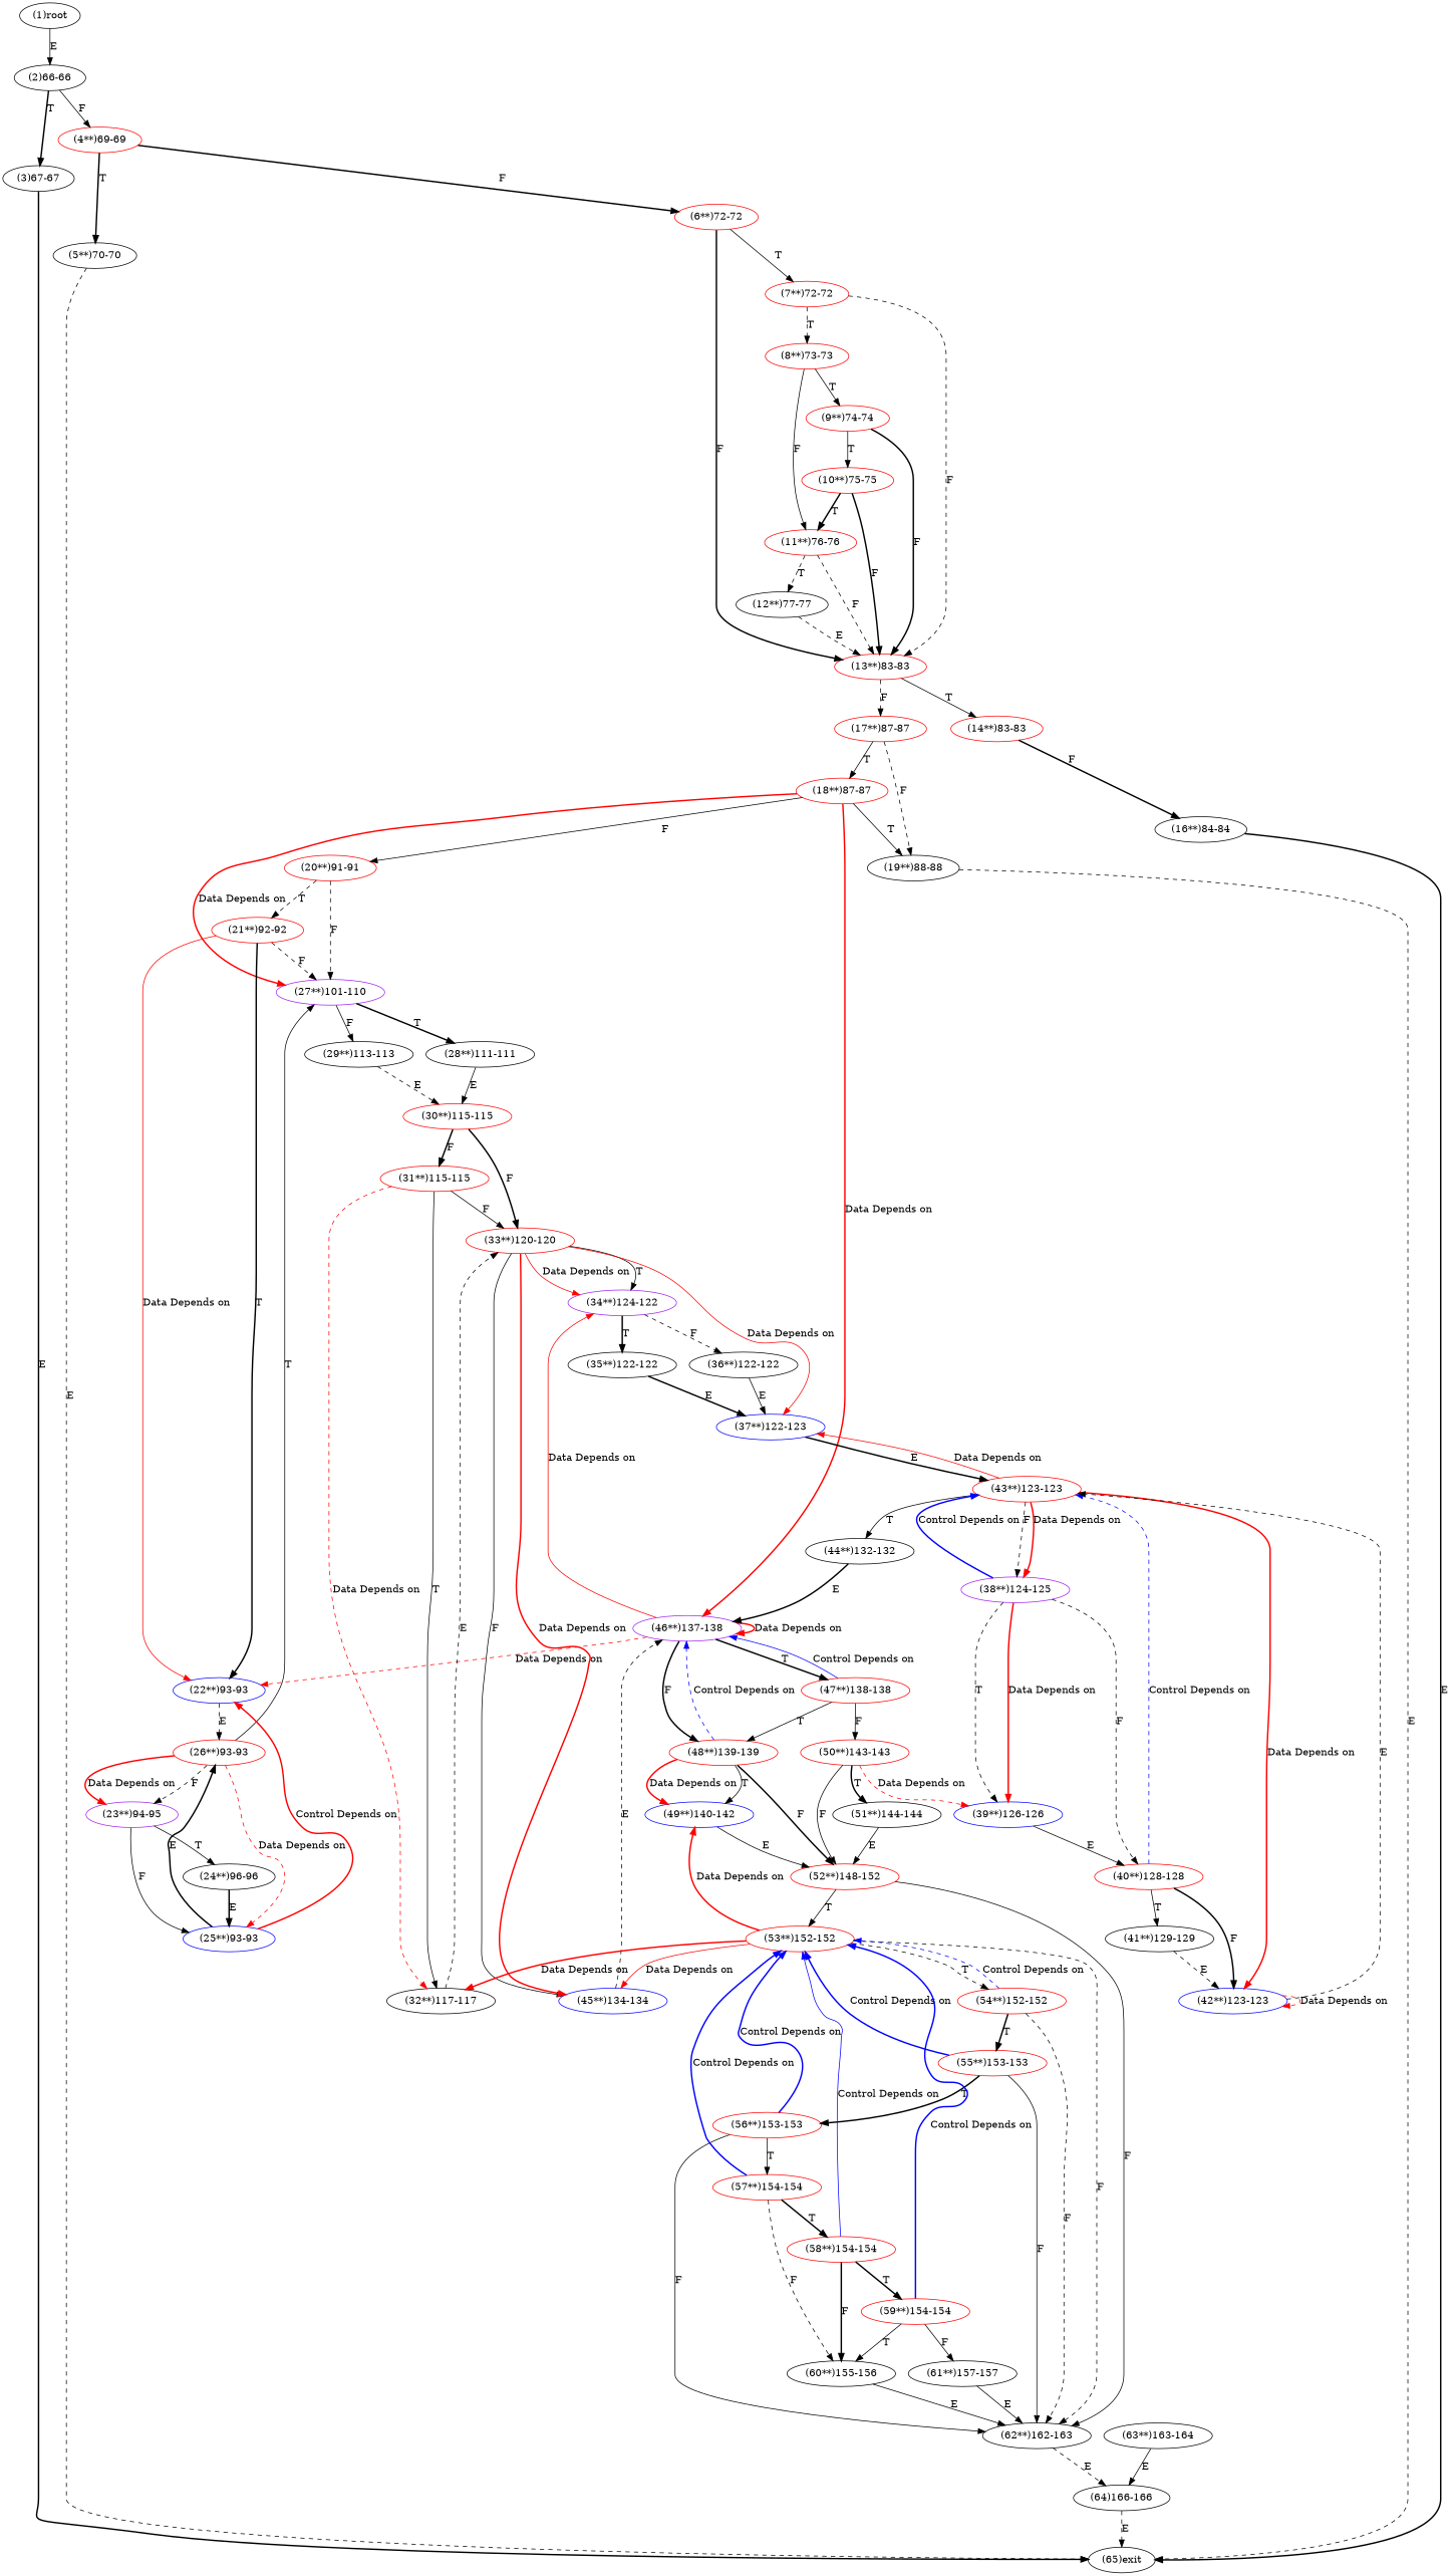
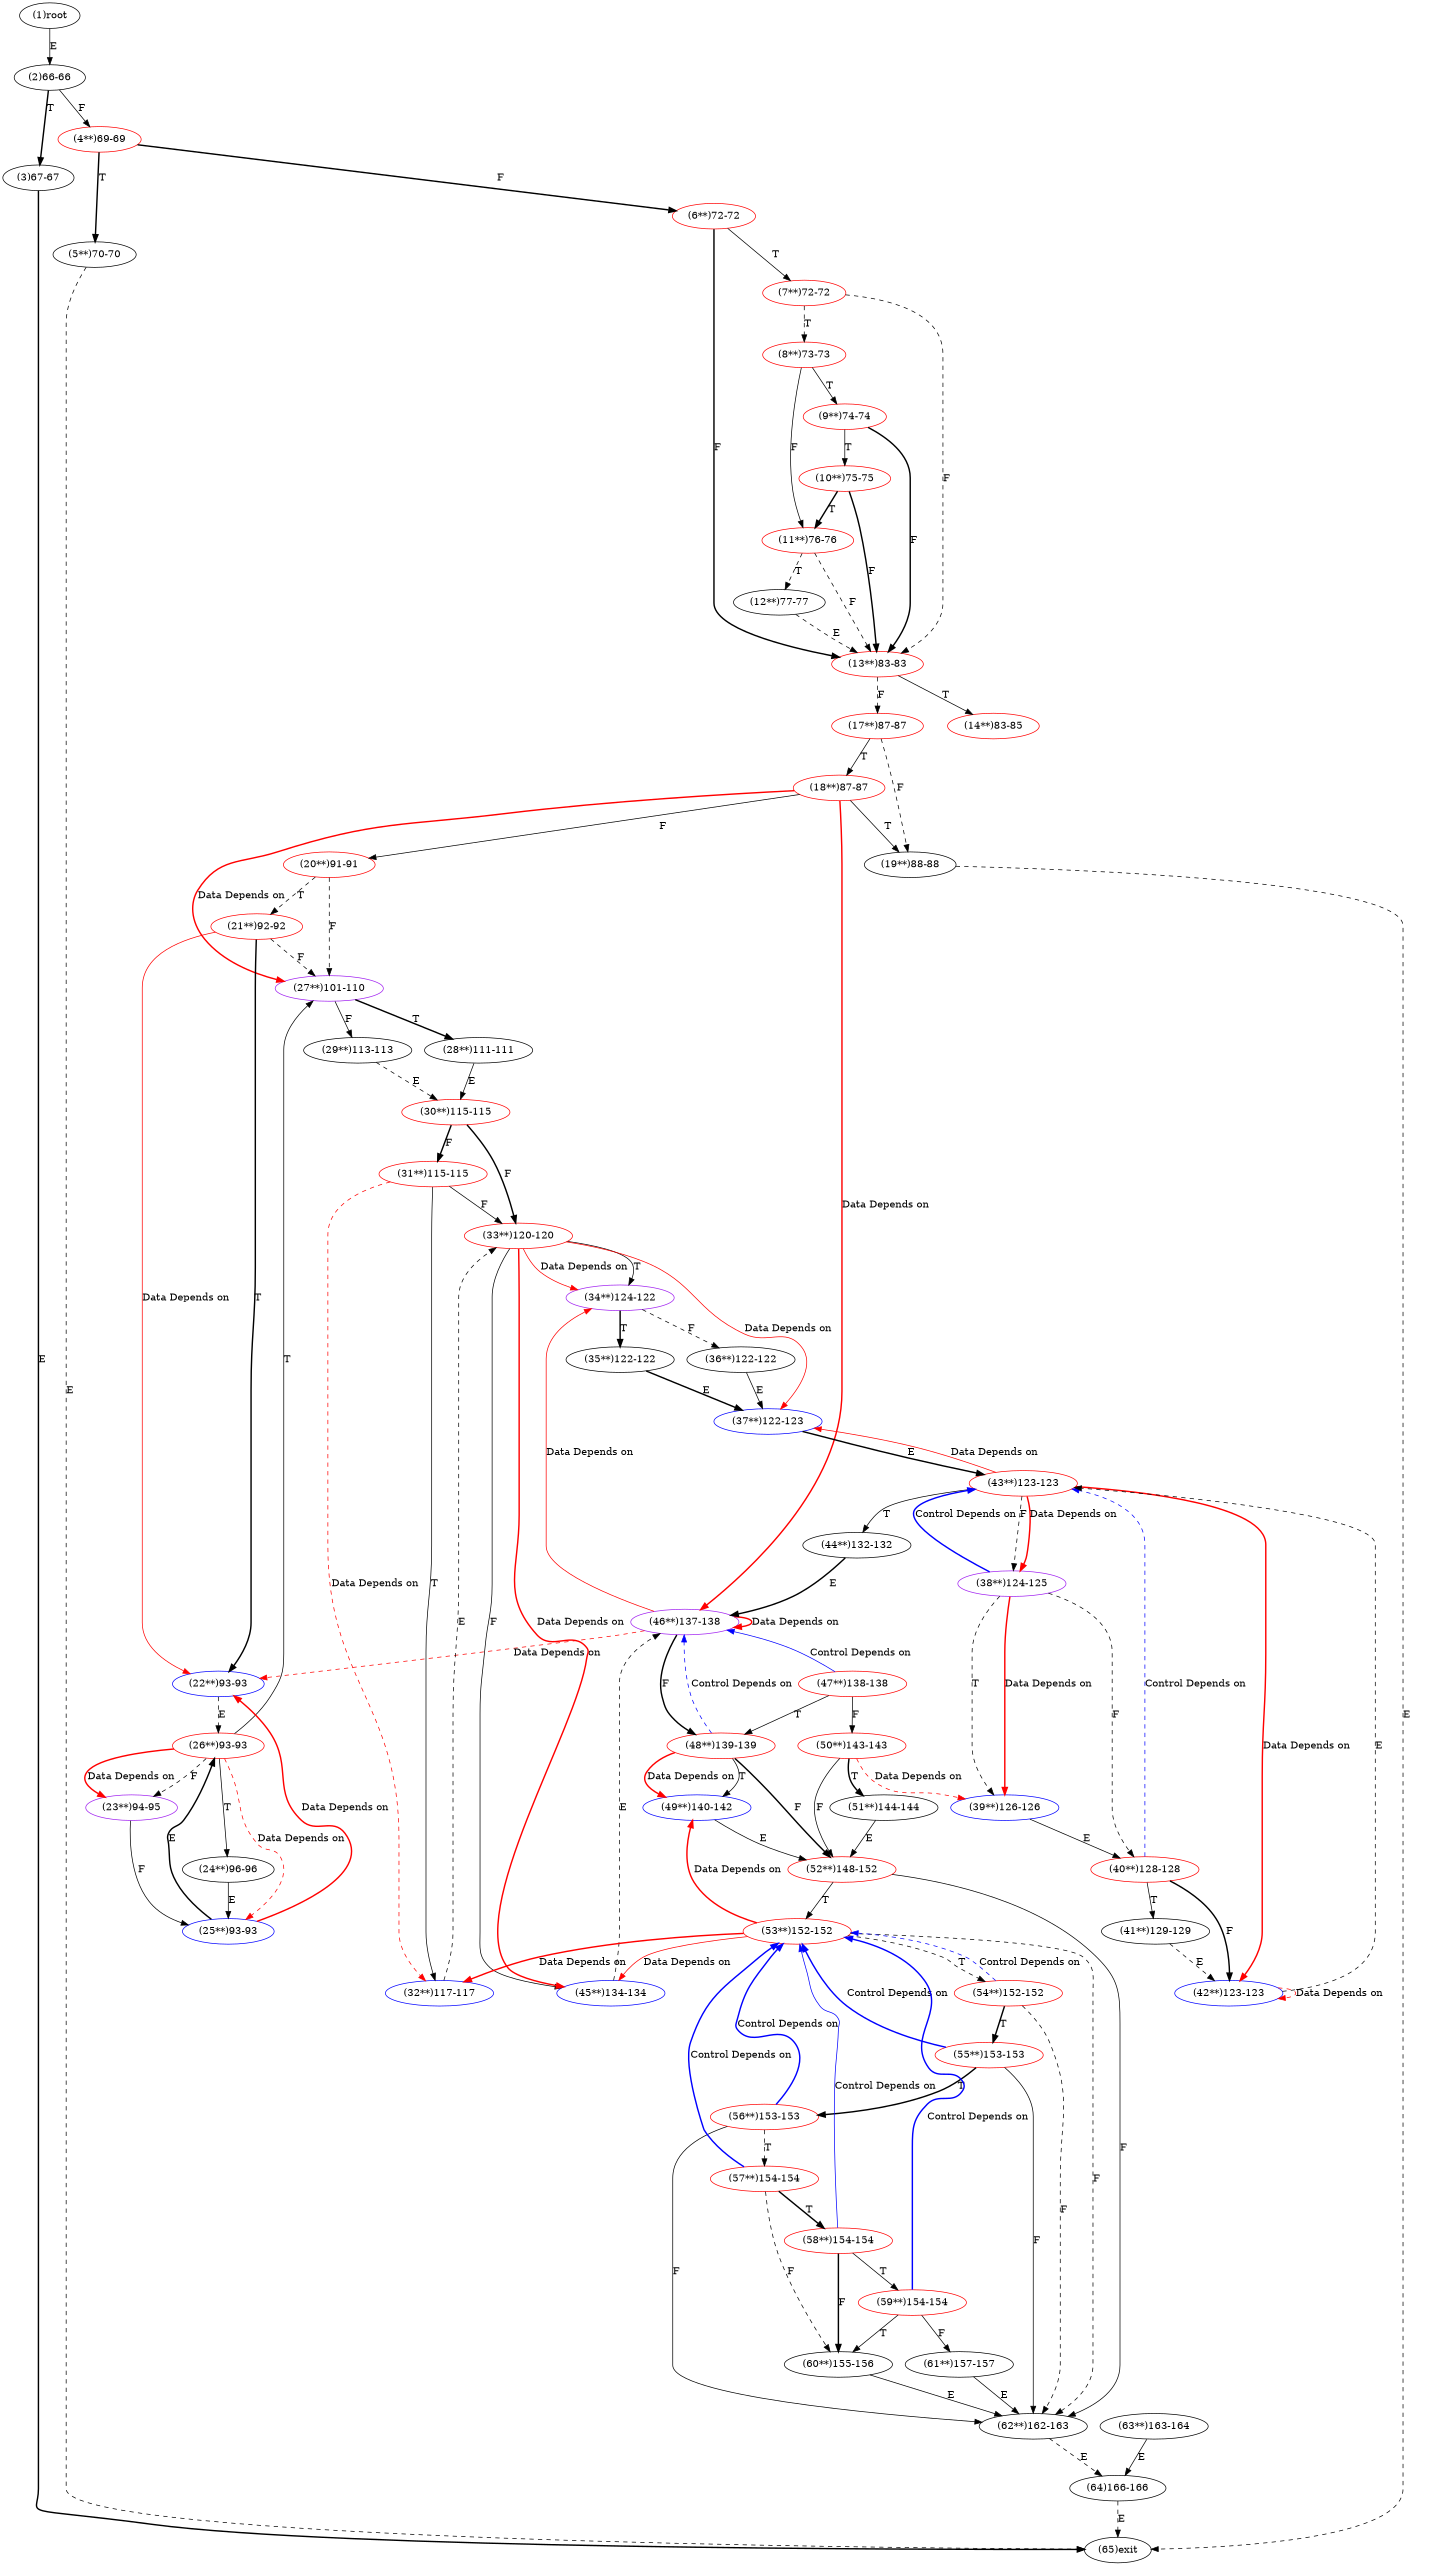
  digraph {
    node [color=red]
    edge [style=solid]
    n1 [label="(1)root" color=""]
    n2 [label="(2)66-66" color=""]
    n3 [label="(3)67-67" color=""]
    n4 [label="(4**)69-69"]
    n5 [label="(65)exit" color=""]
    n6 [label="(5**)70-70" color=""]
    n7 [label="(6**)72-72"]
    n8 [label="(7**)72-72"]
    n9 [label="(13**)83-83"]
    n10 [label="(8**)73-73"]
-   n11 [label="(14**)83-83"]
+   n11 [label="(14**)83-85"]
    n12 [label="(17**)87-87"]
    n13 [label="(9**)74-74"]
    n14 [label="(11**)76-76"]
    n15 [label="(10**)75-75"]
    n16 [label="(12**)77-77" color=""]
-   n17 [label="(16**)84-84" color=""]
    n18 [label="(19**)88-88" color=""]
    n19 [label="(18**)87-87"]
    n20 [label="(20**)91-91"]
    n21 [color=purple label="(27**)101-110"]
    n22 [color=purple label="(46**)137-138"]
    n23 [label="(21**)92-92"]
    n24 [label="(29**)113-113" color=""]
    n25 [label="(28**)111-111" color=""]
    n26 [color=blue label="(22**)93-93"]
    n27 [color=purple label="(34**)124-122"]
    n28 [label="(47**)138-138"]
    n29 [label="(48**)139-139"]
    n30 [label="(26**)93-93"]
    n31 [color=purple label="(23**)94-95"]
    n32 [color=blue label="(25**)93-93"]
    n33 [label="(24**)96-96" color=""]
    n34 [label="(30**)115-115"]
    n35 [label="(31**)115-115"]
    n36 [label="(33**)120-120"]
-   n37 [color=black label="(32**)117-117"]
+   n37 [color=blue label="(32**)117-117"]
    n38 [color=blue label="(37**)122-123"]
    n39 [color=blue label="(45**)134-134"]
    n40 [label="(35**)122-122" color=""]
    n41 [label="(36**)122-122" color=""]
    n42 [label="(43**)123-123"]
    n43 [color=purple label="(38**)124-125"]
    n44 [color=blue label="(39**)126-126"]
    n45 [label="(40**)128-128"]
    n46 [color=blue label="(42**)123-123"]
    n47 [label="(44**)132-132" color=""]
    n48 [label="(41**)129-129" color=""]
    n49 [label="(50**)143-143"]
    n50 [label="(52**)148-152"]
    n51 [color=blue label="(49**)140-142"]
    n52 [label="(51**)144-144" color=""]
    n53 [label="(53**)152-152"]
    n54 [label="(62**)162-163" color=""]
    n55 [label="(55**)153-153"]
    n56 [label="(56**)153-153"]
    n57 [label="(54**)152-152"]
    n58 [label="(57**)154-154"]
    n59 [label="(64)166-166" color=""]
    n60 [label="(59**)154-154"]
    n61 [label="(61**)157-157" color=""]
    n62 [label="(60**)155-156" color=""]
    n63 [label="(58**)154-154"]
    n64 [label="(63**)163-164" color=""]
    n1 -> n2 [label=E]
    n2 -> n3 [label=T style=bold]
    n2 -> n4 [label=F]
    n3 -> n5 [label=E style=bold]
    n4 -> n6 [label=T style=bold]
    n4 -> n7 [label=F style=bold]
    n6 -> n5 [label=E style=dashed]
    n7 -> n8 [label=T]
    n7 -> n9 [label=F style=bold]
    n8 -> n9 [label=F style=dashed]
    n8 -> n10 [label=T style=dashed]
    n9 -> n11 [label=T]
    n9 -> n12 [label=F style=dashed]
    n10 -> n13 [label=T]
    n10 -> n14 [label=F]
-   n11 -> n17 [label=F style=bold]
    n12 -> n18 [label=F style=dashed]
    n12 -> n19 [label=T]
    n13 -> n9 [label=F style=bold]
    n13 -> n15 [label=T]
    n14 -> n9 [label=F style=dashed]
    n14 -> n16 [label=T style=dashed]
    n15 -> n9 [label=F style=bold]
    n15 -> n14 [label=T style=bold]
    n16 -> n9 [label=E style=dashed]
-   n17 -> n5 [label=E style=bold]
    n18 -> n5 [label=E style=dashed]
    n19 -> n18 [label=T]
    n19 -> n20 [label=F]
    n19 -> n21 [color=red label="Data Depends on" style=bold]
    n19 -> n22 [color=red label="Data Depends on" style=bold]
    n20 -> n21 [label=F style=dashed]
    n20 -> n23 [label=T style=dashed]
    n21 -> n24 [label=F]
    n21 -> n25 [label=T style=bold]
    n22 -> n22 [color=red label="Data Depends on" style=bold]
    n22 -> n26 [color=red label="Data Depends on" style=dashed]
    n22 -> n27 [color=red label="Data Depends on"]
-   n22 -> n28 [label=T style=bold]
    n22 -> n29 [label=F style=bold]
    n23 -> n21 [label=F style=dashed]
    n23 -> n26 [label=T style=bold]
    n23 -> n26 [color=red label="Data Depends on"]
    n24 -> n34 [label=E style=dashed]
    n25 -> n34 [label=E]
    n26 -> n30 [label=E style=dashed]
    n27 -> n40 [label=T style=bold]
    n27 -> n41 [label=F style=dashed]
    n28 -> n22 [color=blue label="Control Depends on"]
    n28 -> n29 [label=T]
    n28 -> n49 [label=F]
    n29 -> n22 [color=blue label="Control Depends on" style=dashed]
    n29 -> n50 [label=F style=bold]
    n29 -> n51 [label=T]
    n29 -> n51 [color=red label="Data Depends on" style=bold]
    n30 -> n21 [label=T]
    n30 -> n31 [label=F style=dashed]
    n30 -> n31 [color=red label="Data Depends on" style=bold]
    n30 -> n32 [color=red label="Data Depends on" style=dashed]
    n31 -> n32 [label=F]
-   n31 -> n33 [label=T]
-   n32 -> n26 [color=red label="Control Depends on" style=bold]
+   n30 -> n33 [label=T]
+   n32 -> n26 [color=red label="Data Depends on" style=bold]
    n32 -> n30 [label=E style=bold]
-   n33 -> n32 [label=E style=bold]
+   n33 -> n32 [label=E]
    n34 -> n35 [label=F style=bold]
    n34 -> n36 [label=F style=bold]
    n35 -> n36 [label=F]
    n35 -> n37 [label=T]
    n35 -> n37 [color=red label="Data Depends on" style=dashed]
    n36 -> n27 [label=T]
    n36 -> n27 [color=red label="Data Depends on"]
    n36 -> n38 [color=red label="Data Depends on"]
    n36 -> n39 [label=F]
    n36 -> n39 [color=red label="Data Depends on" style=bold]
    n37 -> n36 [label=E style=dashed]
    n38 -> n42 [label=E style=bold]
    n39 -> n22 [label=E style=dashed]
    n40 -> n38 [label=E style=bold]
    n41 -> n38 [label=E]
    n42 -> n38 [color=red label="Data Depends on"]
    n42 -> n43 [label=F style=dashed]
    n42 -> n43 [color=red label="Data Depends on" style=bold]
    n42 -> n46 [color=red label="Data Depends on" style=bold]
    n42 -> n47 [label=T]
    n43 -> n42 [color=blue label="Control Depends on" style=bold]
    n43 -> n44 [label=T style=dashed]
    n43 -> n44 [color=red label="Data Depends on" style=bold]
    n43 -> n45 [label=F style=dashed]
    n44 -> n45 [label=E]
    n45 -> n42 [color=blue label="Control Depends on" style=dashed]
    n45 -> n46 [label=F style=bold]
    n45 -> n48 [label=T]
    n46 -> n42 [label=E style=dashed]
    n46 -> n46 [color=red label="Data Depends on" style=dashed]
    n47 -> n22 [label=E style=bold]
    n48 -> n46 [label=E style=dashed]
    n49 -> n44 [color=red label="Data Depends on" style=dashed]
    n49 -> n50 [label=F]
    n49 -> n52 [label=T style=bold]
    n50 -> n53 [label=T]
    n50 -> n54 [label=F]
    n51 -> n50 [label=E]
    n52 -> n50 [label=E]
    n53 -> n37 [color=red label="Data Depends on" style=bold]
    n53 -> n39 [color=red label="Data Depends on"]
    n53 -> n51 [color=red label="Data Depends on" style=bold]
    n53 -> n54 [label=F style=dashed]
    n53 -> n57 [label=T style=dashed]
    n54 -> n59 [label=E style=dashed]
    n55 -> n53 [color=blue label="Control Depends on" style=bold]
    n55 -> n54 [label=F]
    n55 -> n56 [label=T style=bold]
    n56 -> n53 [color=blue label="Control Depends on" style=bold]
    n56 -> n54 [label=F]
-   n56 -> n58 [label=T]
+   n56 -> n58 [label=T style=dashed]
    n57 -> n53 [color=blue label="Control Depends on" style=dashed]
    n57 -> n54 [label=F style=dashed]
    n57 -> n55 [label=T style=bold]
    n58 -> n53 [color=blue label="Control Depends on" style=bold]
    n58 -> n62 [label=F style=dashed]
    n58 -> n63 [label=T style=bold]
    n59 -> n5 [label=E style=dashed]
    n60 -> n53 [color=blue label="Control Depends on" style=bold]
    n60 -> n61 [label=F]
    n60 -> n62 [label=T]
    n61 -> n54 [label=E]
    n62 -> n54 [label=E]
    n63 -> n53 [color=blue label="Control Depends on"]
-   n63 -> n60 [label=T style=bold]
+   n63 -> n60 [label=T]
    n63 -> n62 [label=F style=bold]
    n64 -> n59 [label=E]
  }
